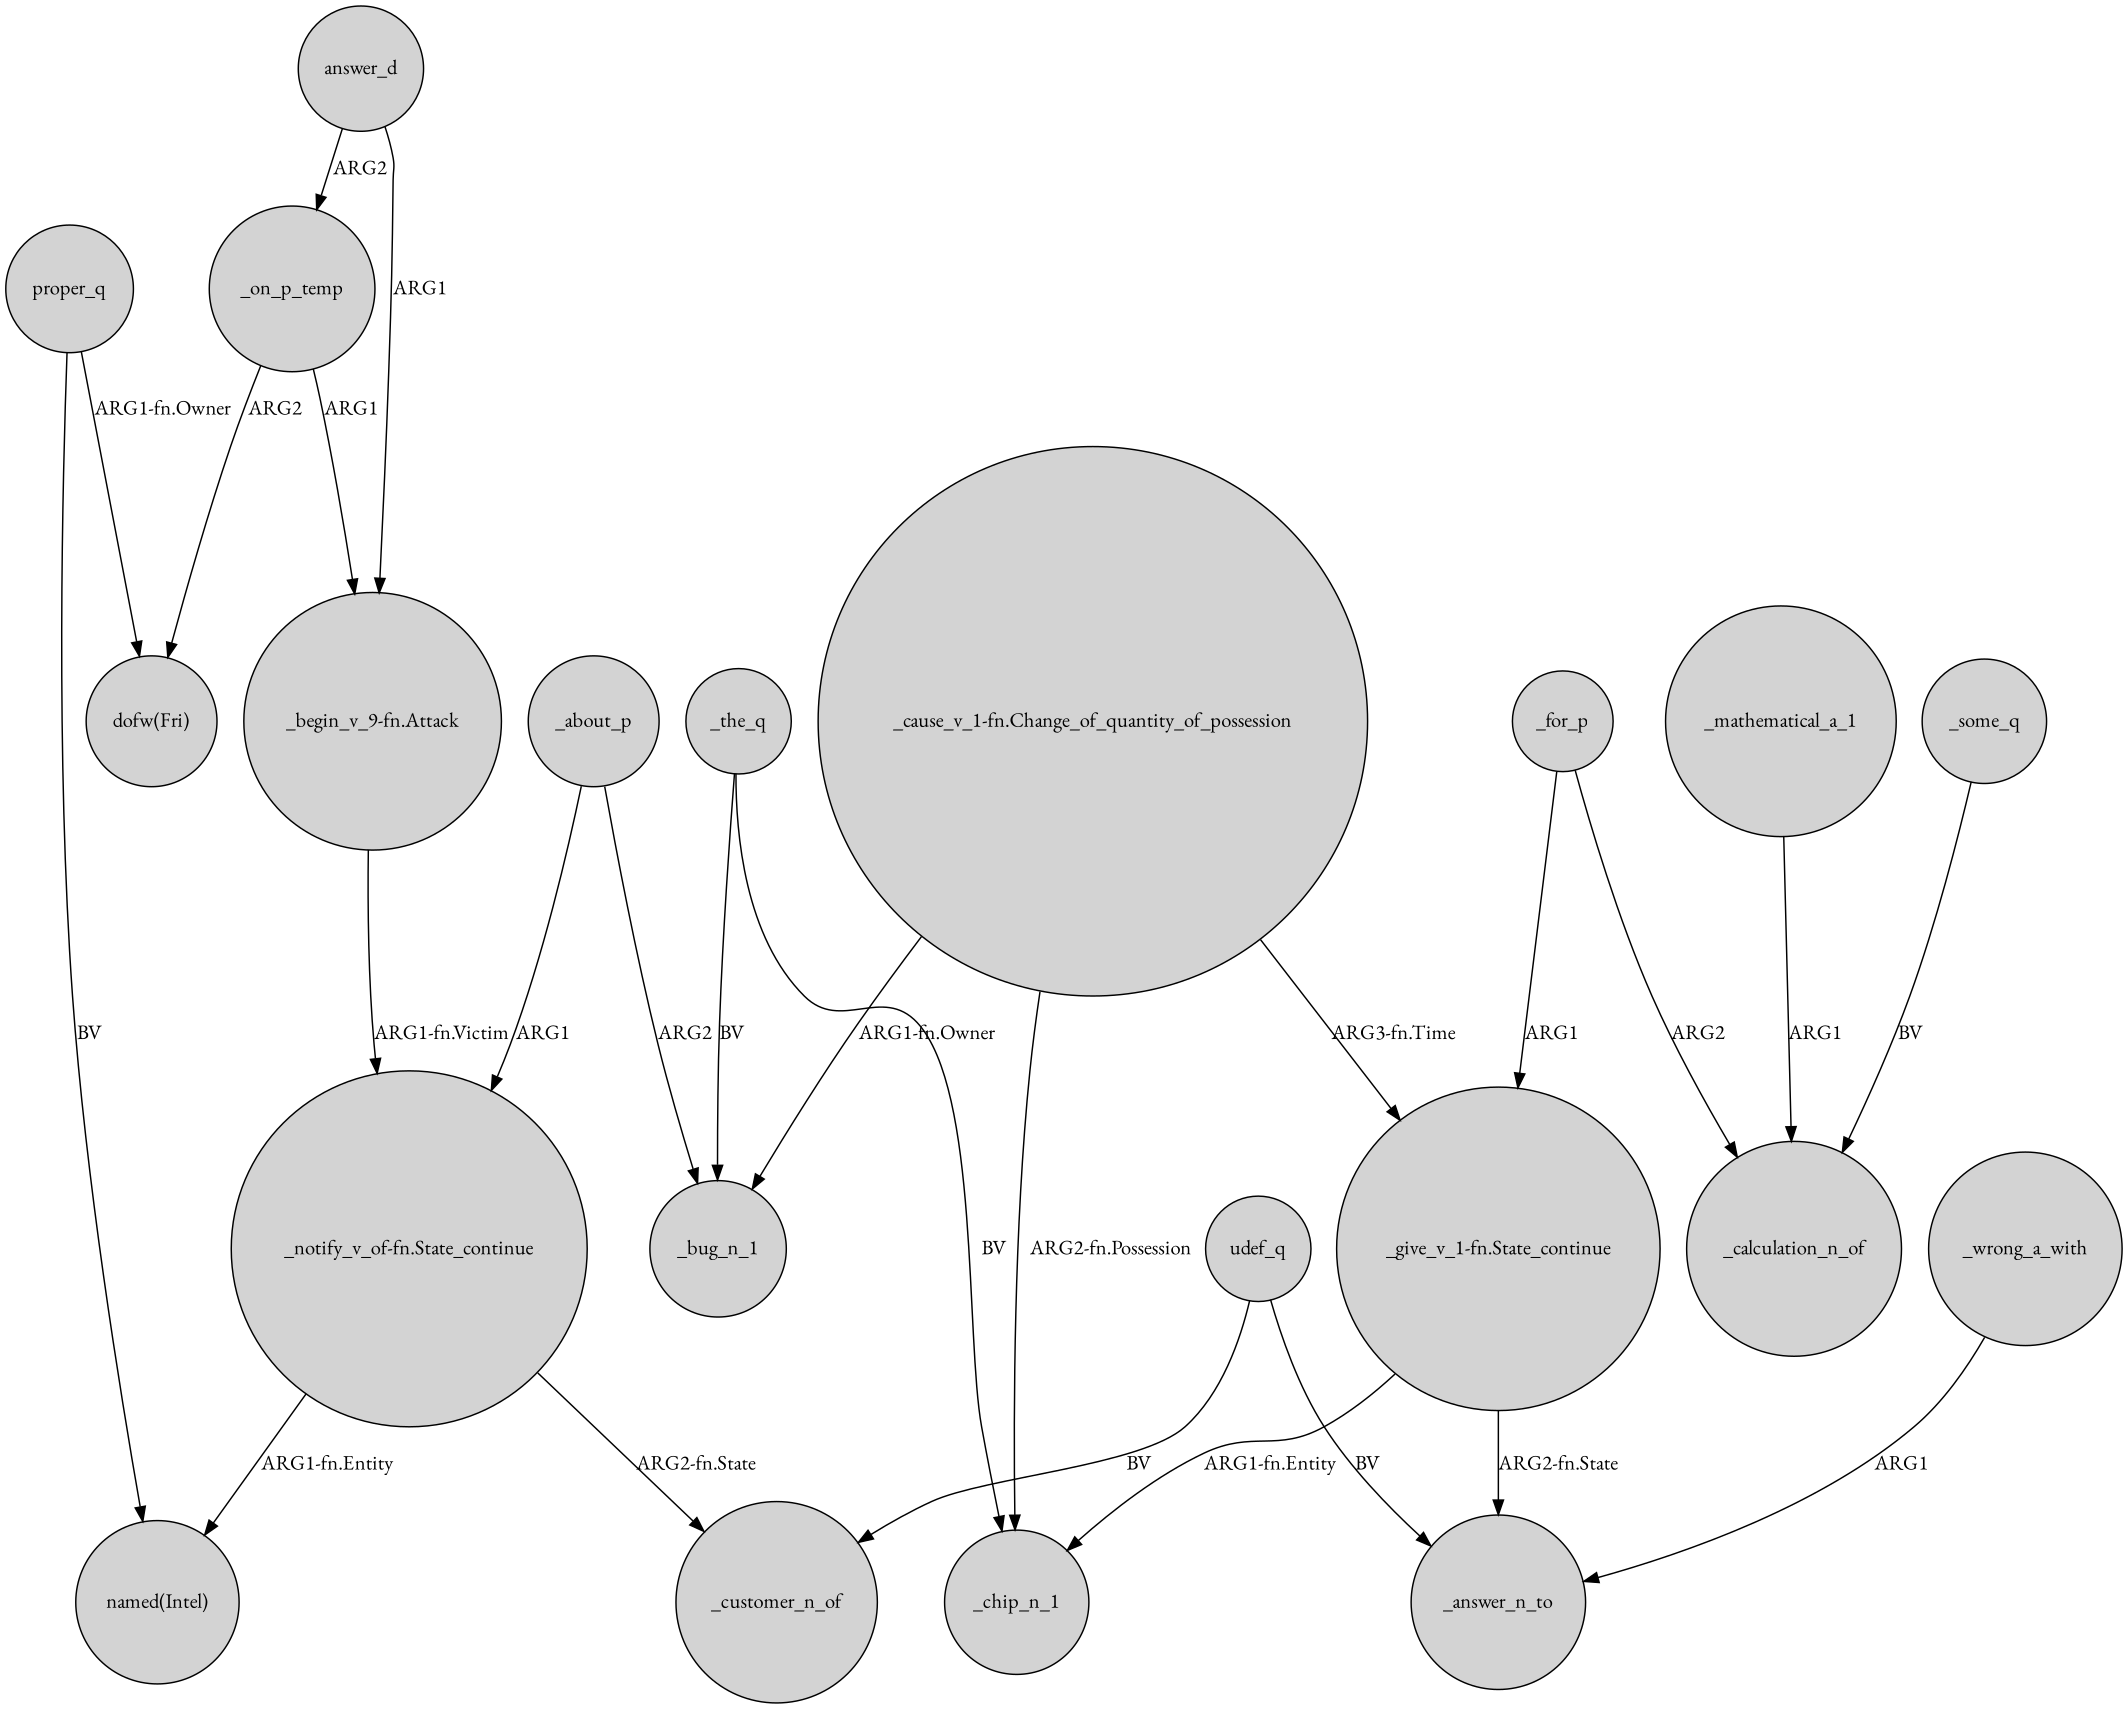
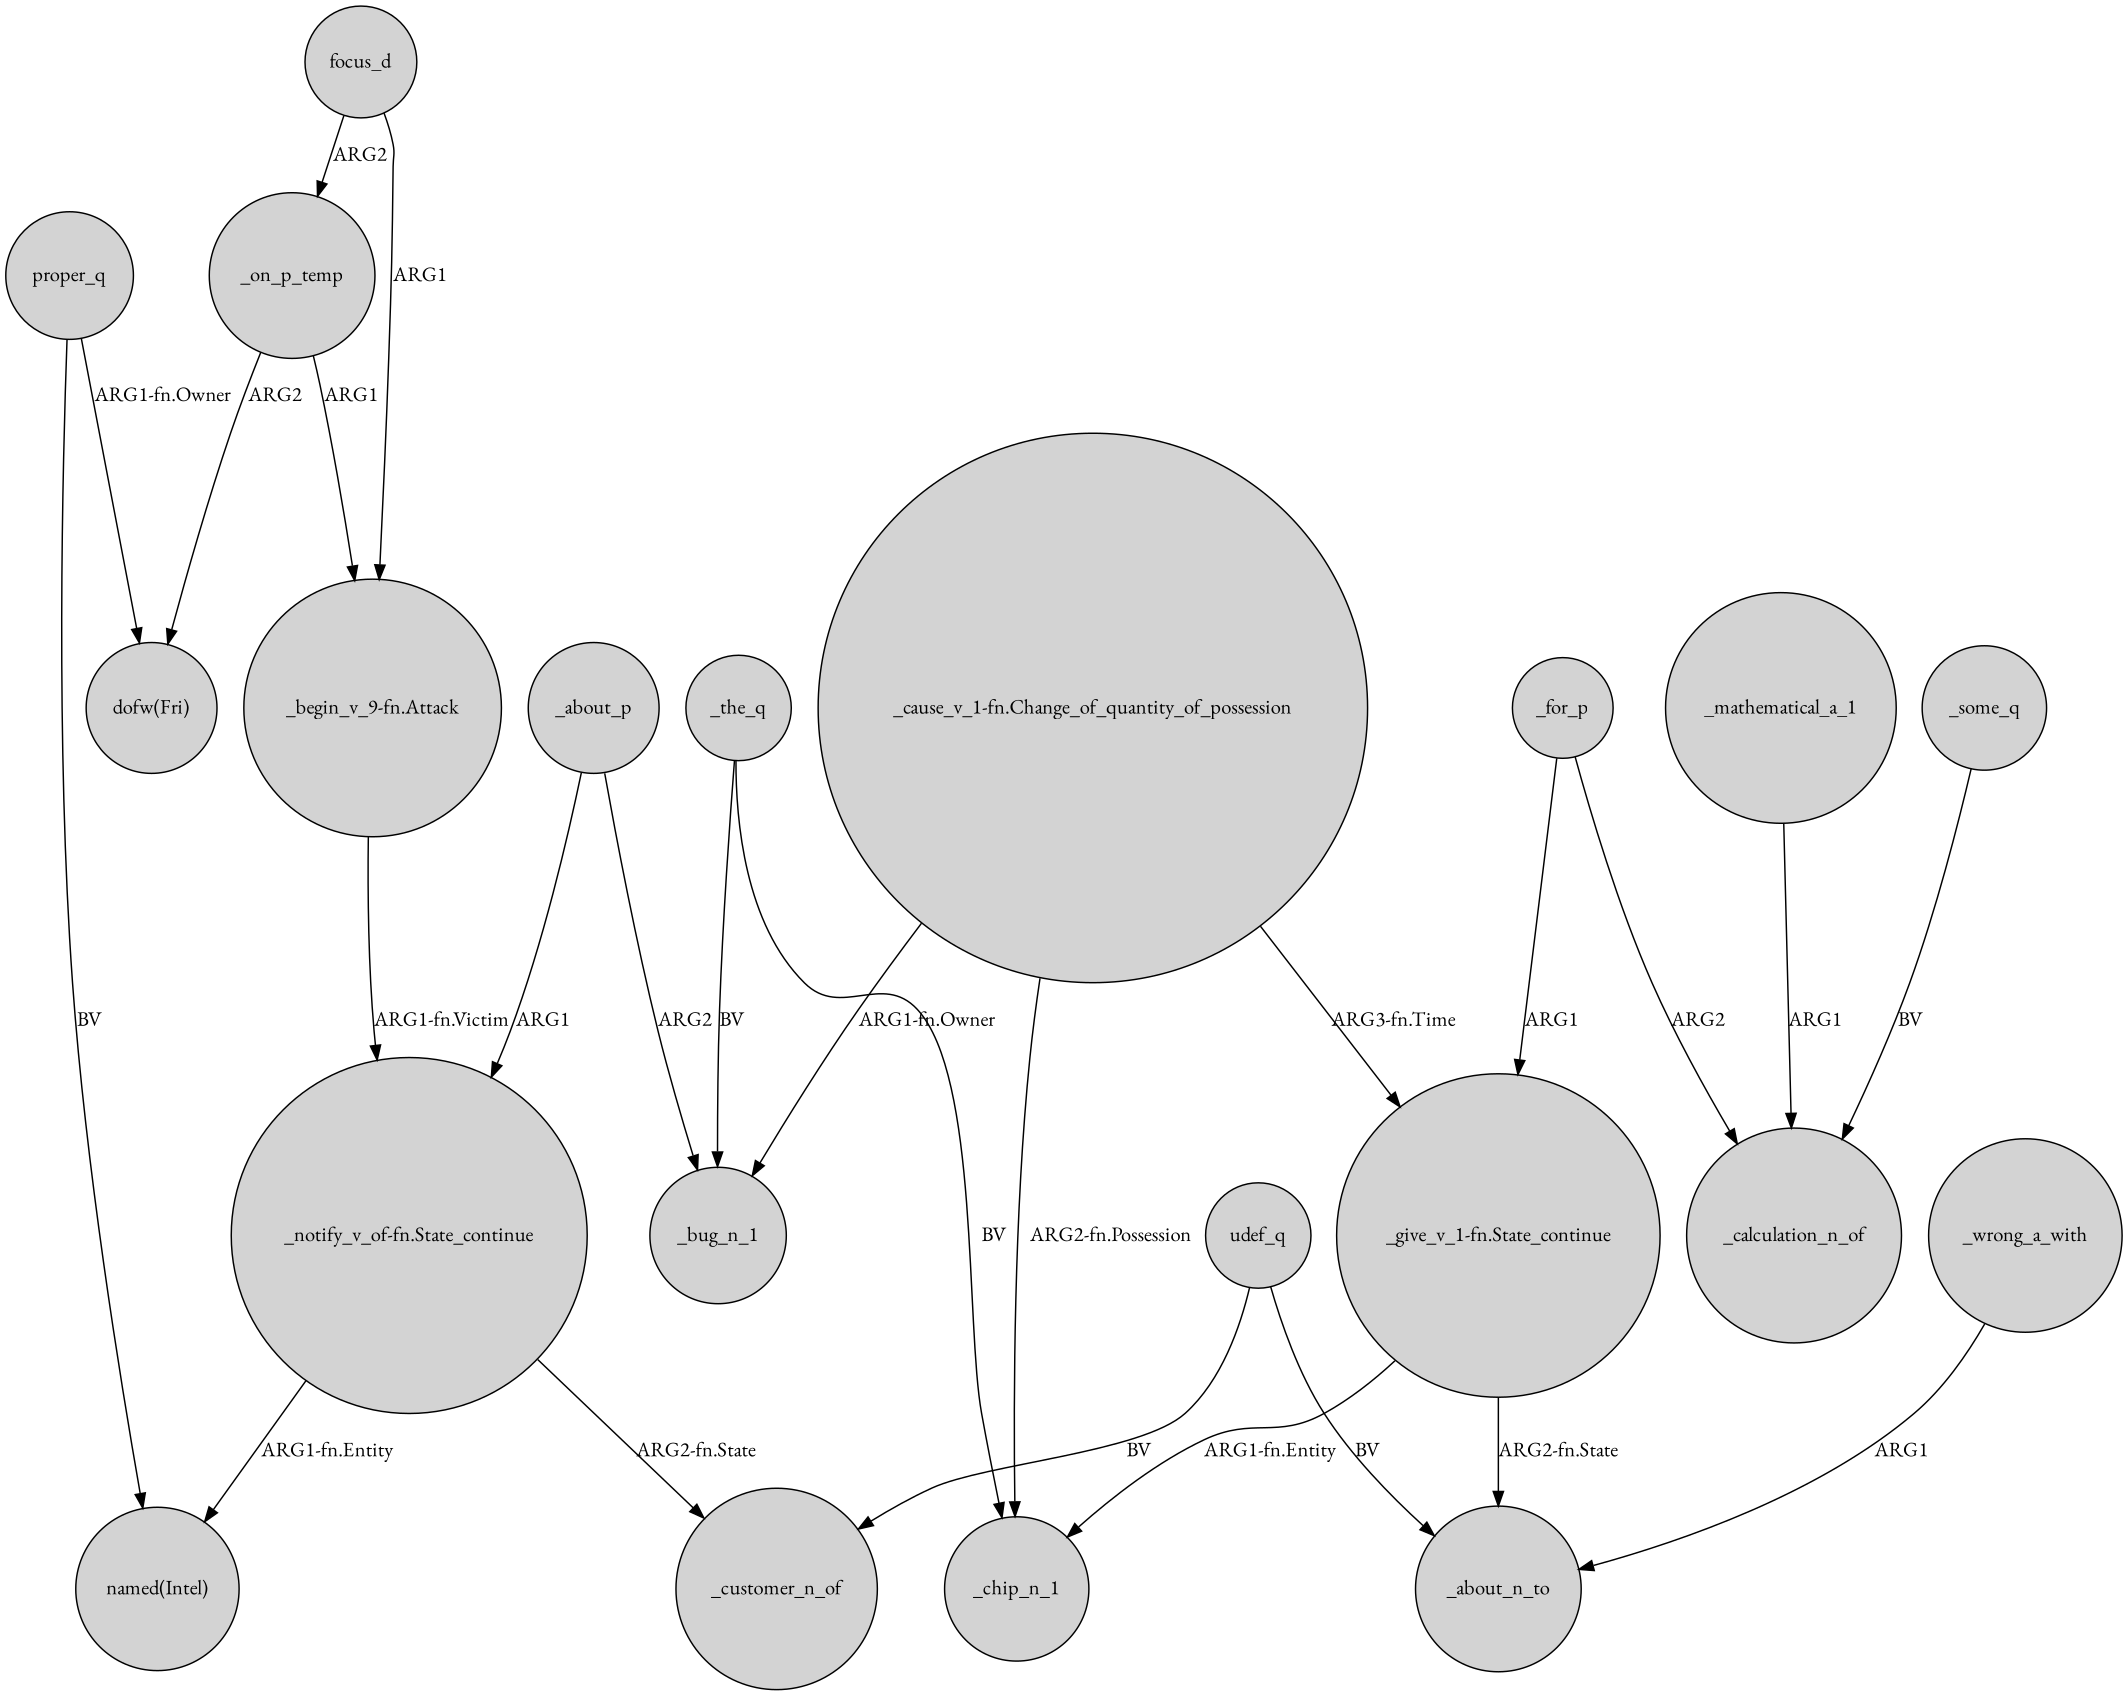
  digraph {
    fontname="EB Garamond"
    node [fontname="EB Garamond" shape=circle style=filled]
    edge [fontname="EB Garamond"]
-   focus_d [label=answer_d]
+   focus_d
    _on_p_temp
    n3 [label="_begin_v_9-fn.Attack"]
    "dofw(Fri)"
    "_notify_v_of-fn.State_continue"
    _for_p
    _calculation_n_of
    "_give_v_1-fn.State_continue"
    _chip_n_1
-   _answer_n_to
+   _answer_n_to [label=_about_n_to]
    _about_p
    _bug_n_1
    "named(Intel)"
    _customer_n_of
    proper_q
    _mathematical_a_1
    "_cause_v_1-fn.Change_of_quantity_of_possession"
    _some_q
    _the_q
    udef_q
    _wrong_a_with
    focus_d -> _on_p_temp [label=ARG2]
    focus_d -> n3 [label=ARG1]
    _on_p_temp -> n3 [label=ARG1]
    _on_p_temp -> "dofw(Fri)" [label=ARG2]
    n3 -> "_notify_v_of-fn.State_continue" [label="ARG1-fn.Victim"]
    "_notify_v_of-fn.State_continue" -> "named(Intel)" [label="ARG1-fn.Entity"]
    "_notify_v_of-fn.State_continue" -> _customer_n_of [label="ARG2-fn.State"]
    _for_p -> _calculation_n_of [label=ARG2]
    _for_p -> "_give_v_1-fn.State_continue" [label=ARG1]
    "_give_v_1-fn.State_continue" -> _chip_n_1 [label="ARG1-fn.Entity"]
    "_give_v_1-fn.State_continue" -> _answer_n_to [label="ARG2-fn.State"]
    _about_p -> "_notify_v_of-fn.State_continue" [label=ARG1]
    _about_p -> _bug_n_1 [label=ARG2]
    proper_q -> "dofw(Fri)" [label="ARG1-fn.Owner"]
    proper_q -> "named(Intel)" [label=BV]
    _mathematical_a_1 -> _calculation_n_of [label=ARG1]
    "_cause_v_1-fn.Change_of_quantity_of_possession" -> "_give_v_1-fn.State_continue" [label="ARG3-fn.Time"]
    "_cause_v_1-fn.Change_of_quantity_of_possession" -> _chip_n_1 [label="ARG2-fn.Possession"]
    "_cause_v_1-fn.Change_of_quantity_of_possession" -> _bug_n_1 [label="ARG1-fn.Owner"]
    _some_q -> _calculation_n_of [label=BV]
    _the_q -> _chip_n_1 [label=BV]
    _the_q -> _bug_n_1 [label=BV]
    udef_q -> _answer_n_to [label=BV]
    udef_q -> _customer_n_of [label=BV]
    _wrong_a_with -> _answer_n_to [label=ARG1]
  }
